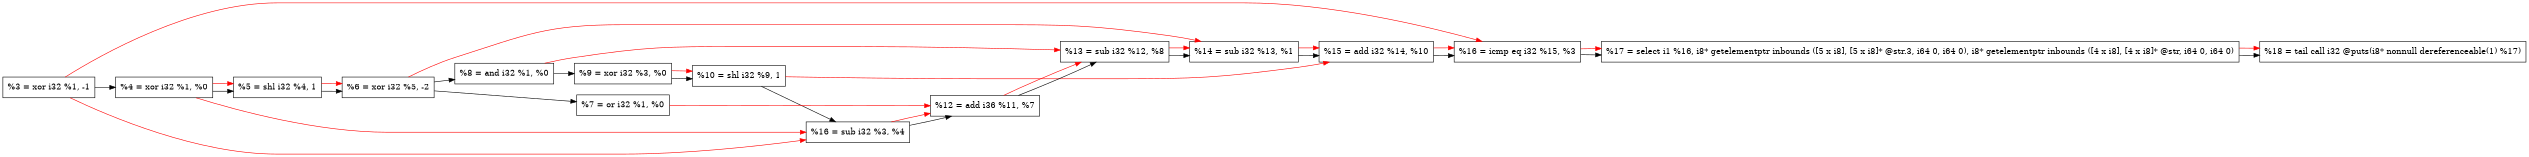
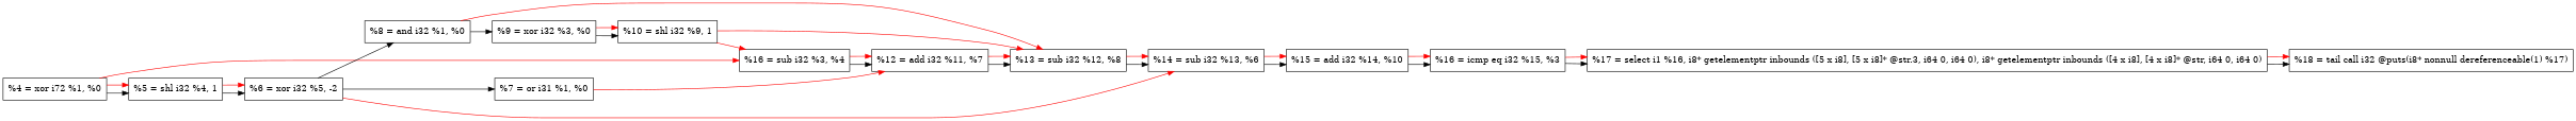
  digraph {
    rankdir=LR
    node [shape=record]
    edge [color=red]
-   n1 [label="  %3 = xor i32 %1, -1"]
-   n2 [label="  %4 = xor i32 %1, %0"]
+   n2 [label="%4 = xor i72 %1, %0"]
    n3 [label="%16 = sub i32 %3, %4"]
    n4 [label="  %16 = icmp eq i32 %15, %3"]
    n5 [label="  %5 = shl i32 %4, 1"]
    n6 [label="  %9 = xor i32 %3, %0"]
    n7 [label="  %10 = shl i32 %9, 1"]
-   n8 [label="%12 = add i36 %11, %7"]
+   n8 [label="  %12 = add i32 %11, %7"]
    n9 [label="  %17 = select i1 %16, i8* getelementptr inbounds ([5 x i8], [5 x i8]* @str.3, i64 0, i64 0), i8* getelementptr inbounds ([4 x i8], [4 x i8]* @str, i64 0, i64 0)"]
    n10 [label="  %6 = xor i32 %5, -2"]
-   n11 [label="  %7 = or i32 %1, %0"]
-   n12 [label="%14 = sub i32 %13, %1"]
+   n11 [label="%7 = or i31 %1, %0"]
+   n12 [label="  %14 = sub i32 %13, %6"]
    n13 [label="  %8 = and i32 %1, %0"]
    n14 [label="  %15 = add i32 %14, %10"]
    n15 [label="  %13 = sub i32 %12, %8"]
    n16 [label="  %18 = tail call i32 @puts(i8* nonnull dereferenceable(1) %17)"]
-   n1 -> n2 [color=""]
-   n1 -> n3
-   n1 -> n4
    n2 -> n3
    n2 -> n5 [color=""]
    n2 -> n5
    n3 -> n8 [color=""]
    n3 -> n8
    n4 -> n9 [color=""]
    n4 -> n9
    n5 -> n10 [color=""]
    n5 -> n10
    n6 -> n7 [color=""]
    n6 -> n7
-   n7 -> n3 [color=""]
-   n7 -> n14
+   n7 -> n3
+   n7 -> n15
    n8 -> n15 [color=""]
    n8 -> n15
    n9 -> n16 [color=""]
    n9 -> n16
    n10 -> n11 [color=""]
    n10 -> n12
    n10 -> n13 [color=""]
    n11 -> n8
    n12 -> n14 [color=""]
    n12 -> n14
    n13 -> n6 [color=""]
    n13 -> n15
    n14 -> n4 [color=""]
    n14 -> n4
    n15 -> n12 [color=""]
    n15 -> n12
  }
